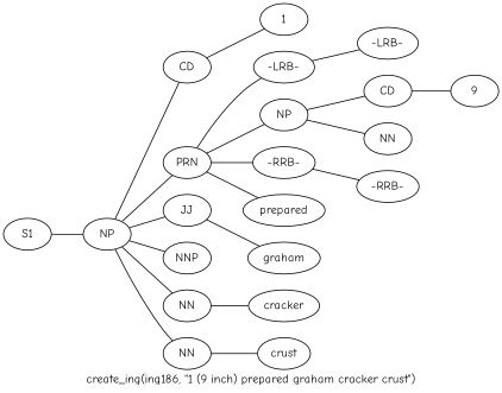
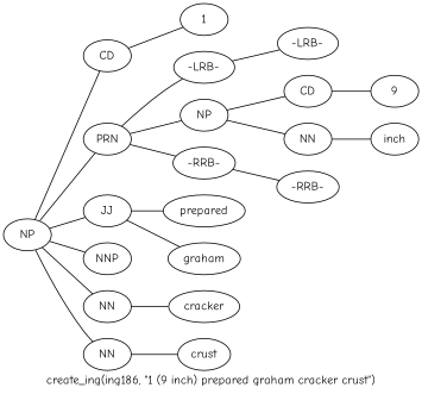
  graph {
    fontname="Comic Neue"
    label="create_ing(ing186, \"1 (9 inch) prepared graham cracker crust\")"
    rankdir=LR
    node [fontname="Comic Neue"]
    edge [fontname="Comic Neue"]
-   n1 [label=S1]
    n2 [label=NP]
    n3 [label=CD]
    n4 [label=PRN]
    n5 [label=JJ]
    n6 [label=NNP]
    n7 [label=NN]
    n8 [label=NN]
    n9 [label=1]
    n10 [label="-LRB-"]
    n11 [label=NP]
    n12 [label="-RRB-"]
    n13 [label=prepared]
    n14 [label=graham]
    n15 [label=cracker]
    n16 [label=crust]
    n17 [label="-LRB-"]
    n18 [label=CD]
    n19 [label=NN]
    n20 [label="-RRB-"]
    n21 [label=9]
-   n1 -- n2
+   n22 [label=inch]
    n2 -- n3
    n2 -- n4
    n2 -- n5
    n2 -- n6
    n2 -- n7
    n2 -- n8
    n3 -- n9
    n4 -- n10
    n4 -- n11
    n4 -- n12
-   n4 -- n13
+   n5 -- n13
    n5 -- n14
    n7 -- n15
    n8 -- n16
    n10 -- n17
    n11 -- n18
    n11 -- n19
    n12 -- n20
    n18 -- n21
+   n19 -- n22
  }
